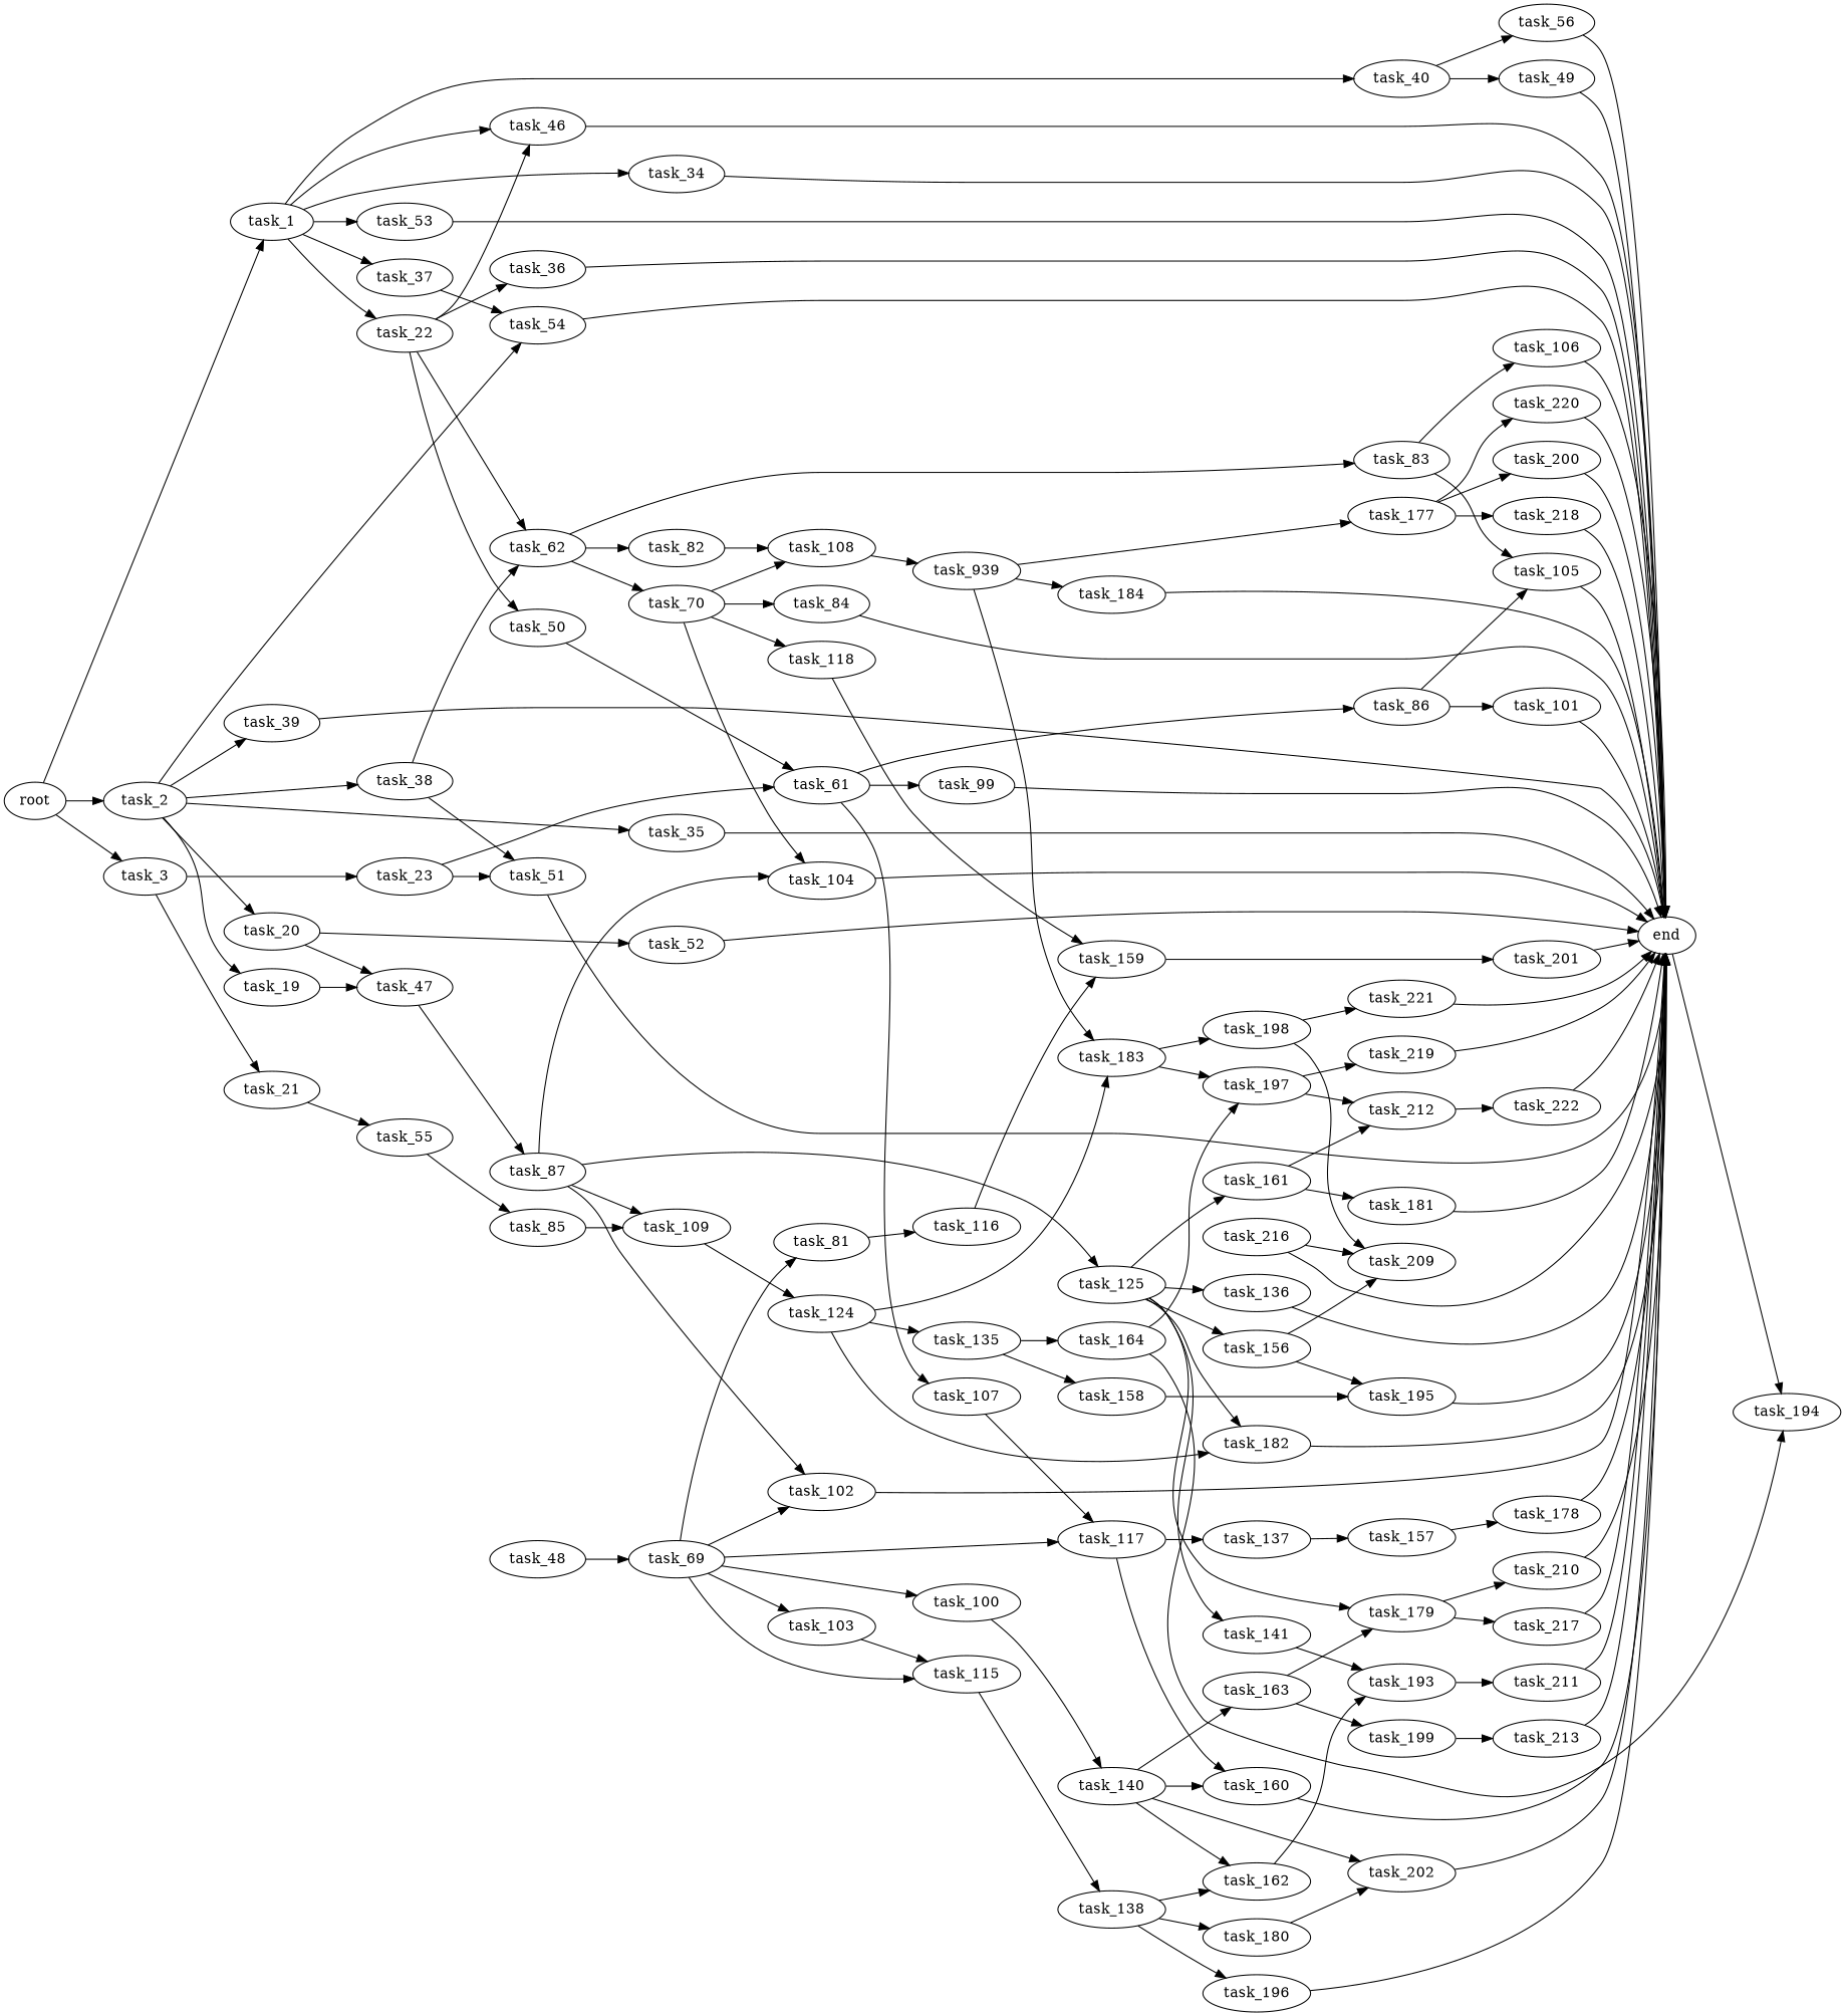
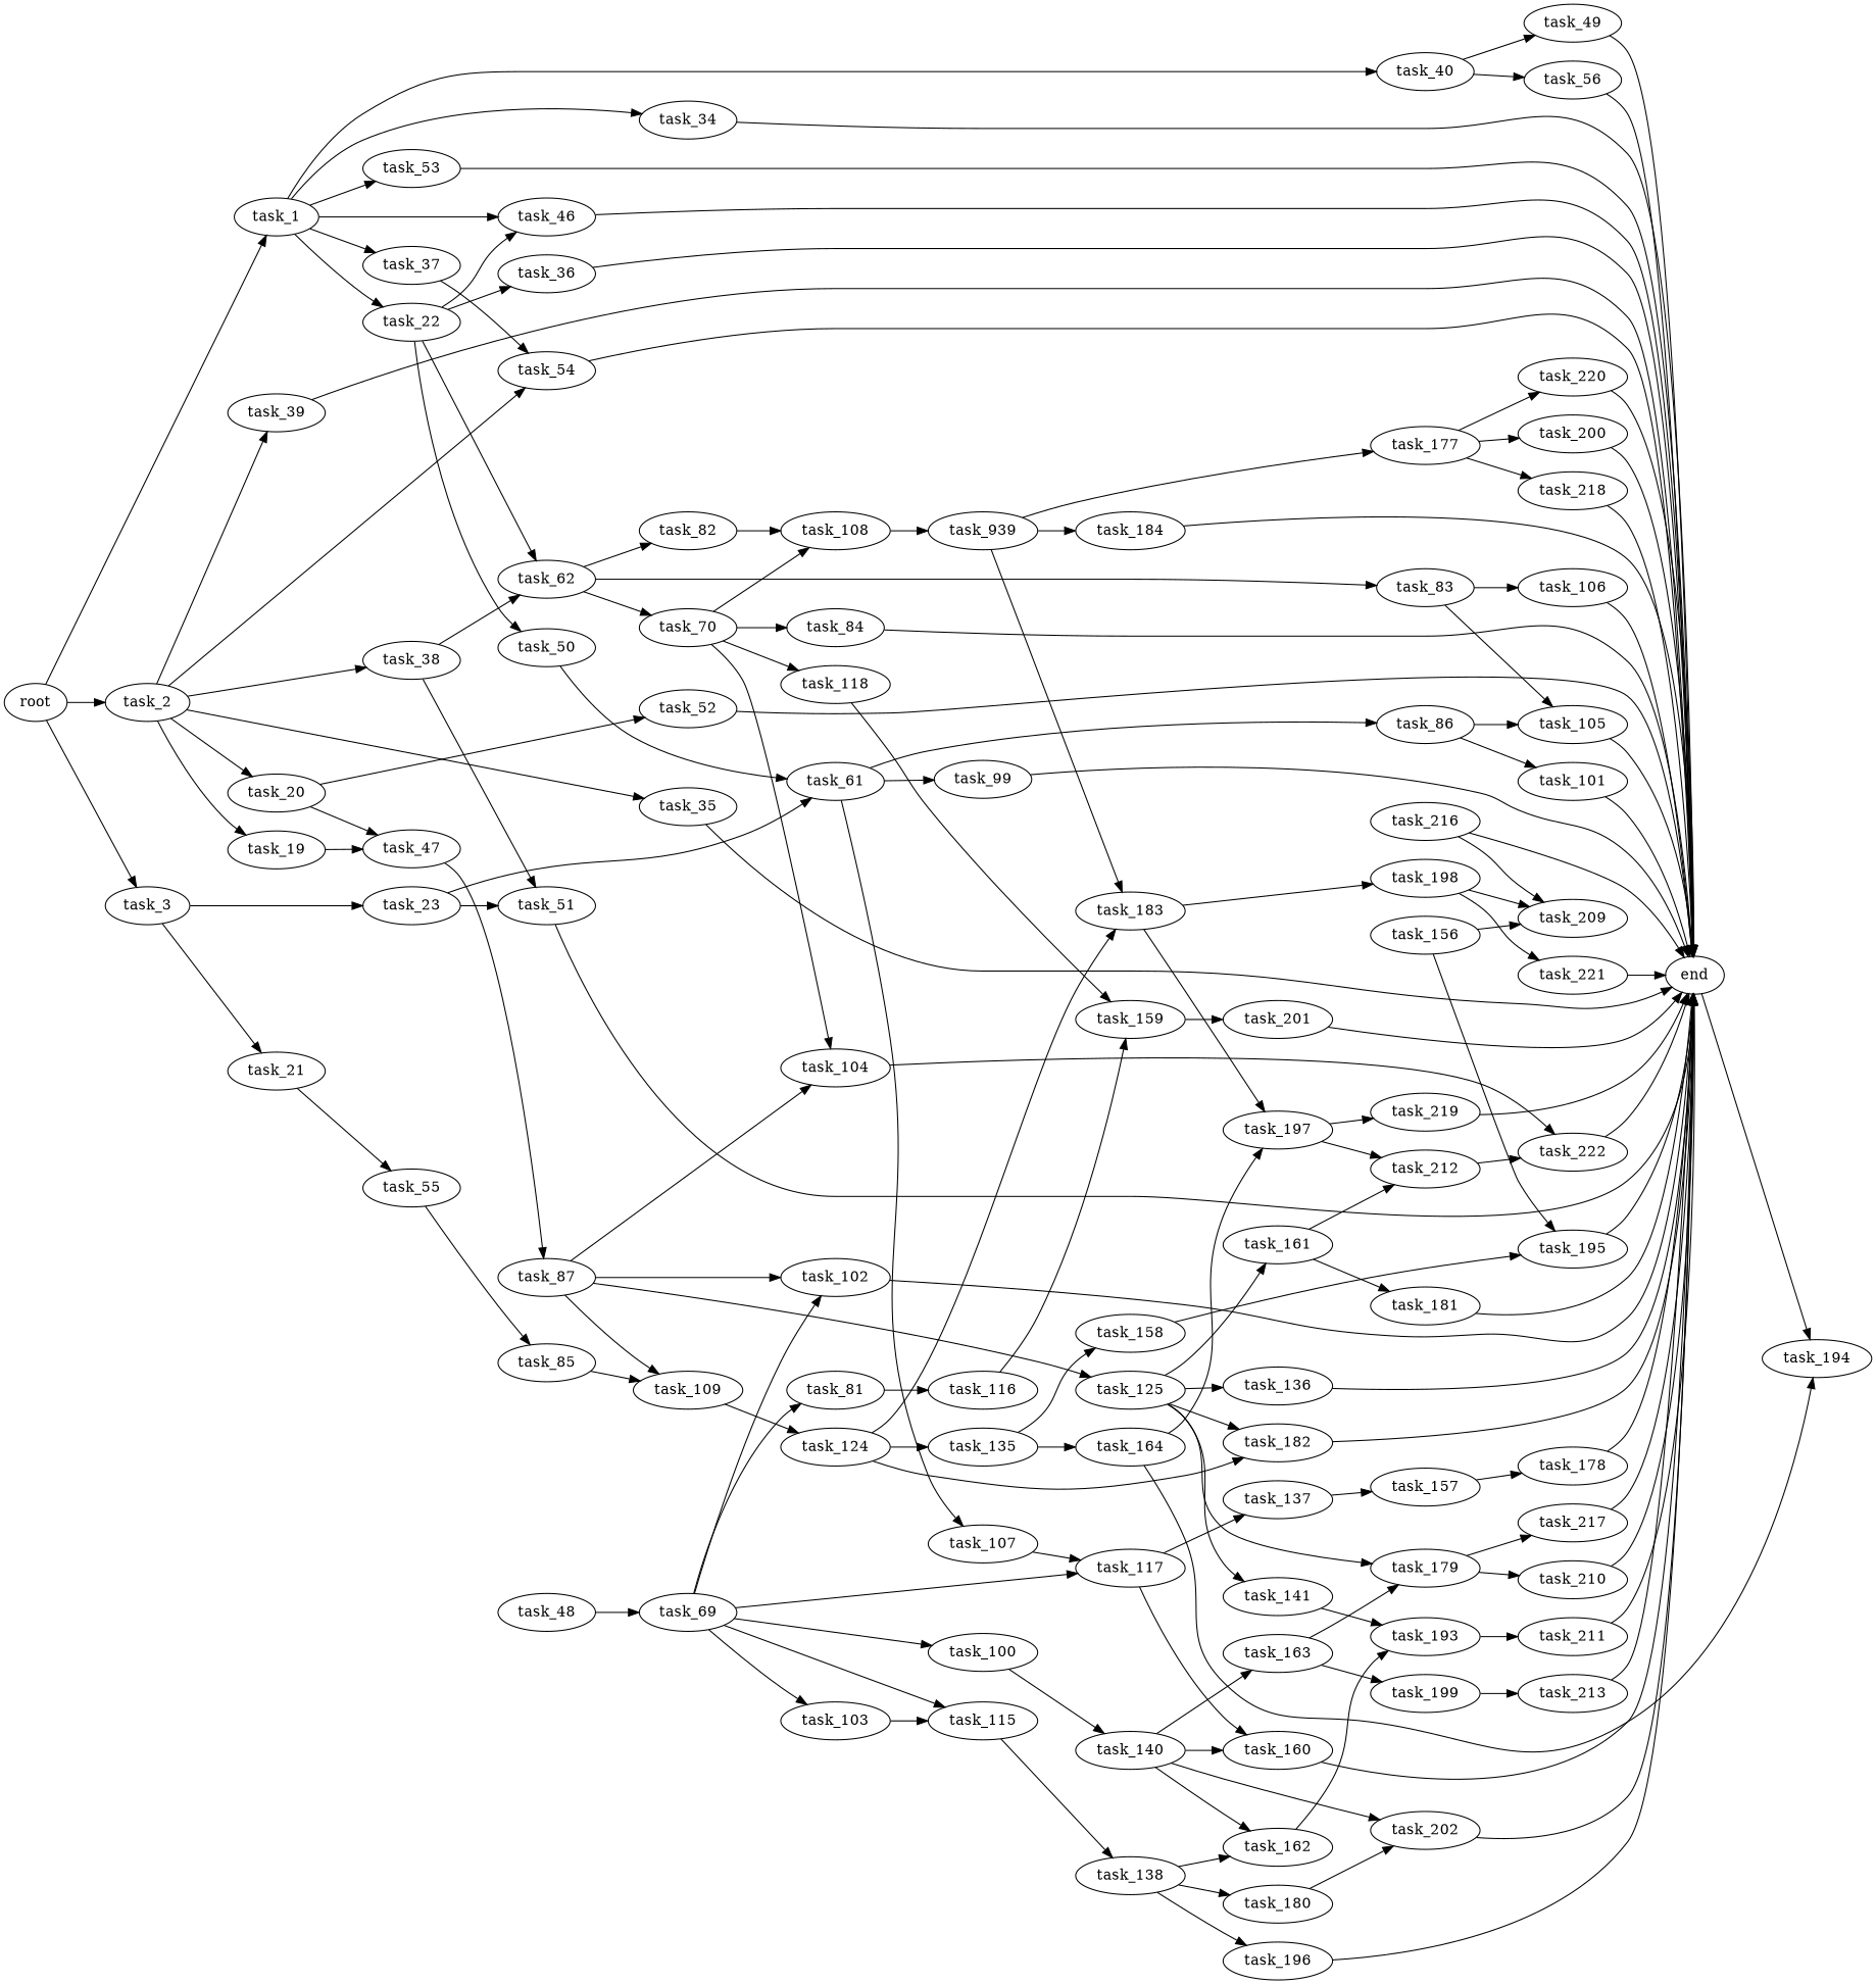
  digraph {
    rankdir=LR
    root
    task_1
    task_2
    task_3
    task_22
    task_34
    task_37
    task_40
    task_46
    task_53
    task_19
    task_20
    task_35
    task_38
    task_39
    task_54
    task_21
    task_23
    task_36
    task_50
    task_62
    end
    task_49
    task_56
    task_48
    task_69
    task_47
    task_52
    task_51
    task_55
    task_61
    task_70
    task_82
    task_83
    task_194
    task_102
    task_81
    task_100
    task_103
    task_115
    task_117
    task_87
    task_85
    task_86
    task_99
    task_107
    task_104
    task_109
    task_125
    task_84
    task_108
    task_118
    task_105
    task_106
    task_101
    task_124
    task_182
    task_136
    task_141
    task_156
    task_161
    task_179
    task_116
    task_140
    task_138
    task_137
    task_160
    n68 [label=task_939]
    task_159
    task_162
    task_163
    task_202
    task_180
    task_196
    task_157
    task_183
    task_177
    task_184
    task_201
    task_135
    task_193
    task_195
    task_209
    task_181
    task_212
    task_210
    task_217
    task_199
    task_197
    task_198
    task_200
    task_218
    task_220
    task_158
    task_164
    task_178
    task_219
    task_221
    task_211
    task_222
    task_213
    task_216
    root -> task_1
    root -> task_2
    root -> task_3
    task_1 -> task_22
    task_1 -> task_34
    task_1 -> task_37
    task_1 -> task_40
    task_1 -> task_46
    task_1 -> task_53
    task_2 -> task_19
    task_2 -> task_20
    task_2 -> task_35
    task_2 -> task_38
    task_2 -> task_39
    task_2 -> task_54
    task_3 -> task_21
    task_3 -> task_23
    task_22 -> task_46
    task_22 -> task_36
    task_22 -> task_50
    task_22 -> task_62
    task_34 -> end
    task_37 -> task_54
    task_40 -> task_49
    task_40 -> task_56
    task_46 -> end
    task_53 -> end
    task_19 -> task_47
    task_20 -> task_47
    task_20 -> task_52
    task_35 -> end
    task_38 -> task_62
    task_38 -> task_51
    task_39 -> end
    task_54 -> end
    task_21 -> task_55
    task_23 -> task_51
    task_23 -> task_61
    task_36 -> end
    task_50 -> task_61
    task_62 -> task_70
    task_62 -> task_82
    task_62 -> task_83
    end -> task_194
    task_49 -> end
    task_56 -> end
    task_48 -> task_69
    task_69 -> task_102
    task_69 -> task_81
    task_69 -> task_100
    task_69 -> task_103
    task_69 -> task_115
    task_69 -> task_117
    task_47 -> task_87
    task_52 -> end
    task_51 -> end
    task_55 -> task_85
    task_61 -> task_86
    task_61 -> task_99
    task_61 -> task_107
    task_70 -> task_104
    task_70 -> task_84
    task_70 -> task_108
    task_70 -> task_118
    task_82 -> task_108
    task_83 -> task_105
    task_83 -> task_106
    task_102 -> end
    task_81 -> task_116
    task_100 -> task_140
    task_103 -> task_115
    task_115 -> task_138
    task_117 -> task_137
    task_117 -> task_160
    task_87 -> task_102
    task_87 -> task_104
    task_87 -> task_109
    task_87 -> task_125
    task_85 -> task_109
    task_86 -> task_105
    task_86 -> task_101
    task_99 -> end
    task_107 -> task_117
-   task_104 -> end
+   task_104 -> task_222
    task_109 -> task_124
    task_125 -> task_182
    task_125 -> task_136
    task_125 -> task_141
-   task_125 -> task_156
    task_125 -> task_161
    task_125 -> task_179
    task_84 -> end
    task_108 -> n68
    task_118 -> task_159
    task_105 -> end
    task_106 -> end
    task_101 -> end
    task_124 -> task_182
    task_124 -> task_183
    task_124 -> task_135
    task_182 -> end
    task_136 -> end
    task_141 -> task_193
    task_156 -> task_195
    task_156 -> task_209
    task_161 -> task_181
    task_161 -> task_212
    task_179 -> task_210
    task_179 -> task_217
    task_116 -> task_159
    task_140 -> task_160
    task_140 -> task_162
    task_140 -> task_163
    task_140 -> task_202
    task_138 -> task_162
    task_138 -> task_180
    task_138 -> task_196
    task_137 -> task_157
    task_160 -> end
    n68 -> task_183
    n68 -> task_177
    n68 -> task_184
    task_159 -> task_201
    task_162 -> task_193
    task_163 -> task_179
    task_163 -> task_199
    task_202 -> end
    task_180 -> task_202
    task_196 -> end
    task_157 -> task_178
    task_183 -> task_197
    task_183 -> task_198
    task_177 -> task_200
    task_177 -> task_218
    task_177 -> task_220
    task_184 -> end
    task_201 -> end
    task_135 -> task_158
    task_135 -> task_164
    task_193 -> task_211
    task_195 -> end
    task_181 -> end
    task_212 -> task_222
    task_210 -> end
    task_217 -> end
    task_199 -> task_213
    task_197 -> task_212
    task_197 -> task_219
    task_198 -> task_209
    task_198 -> task_221
    task_200 -> end
    task_218 -> end
    task_220 -> end
    task_158 -> task_195
    task_164 -> task_194
    task_164 -> task_197
    task_178 -> end
    task_219 -> end
    task_221 -> end
    task_211 -> end
    task_222 -> end
    task_213 -> end
    task_216 -> end
    task_216 -> task_209
  }
